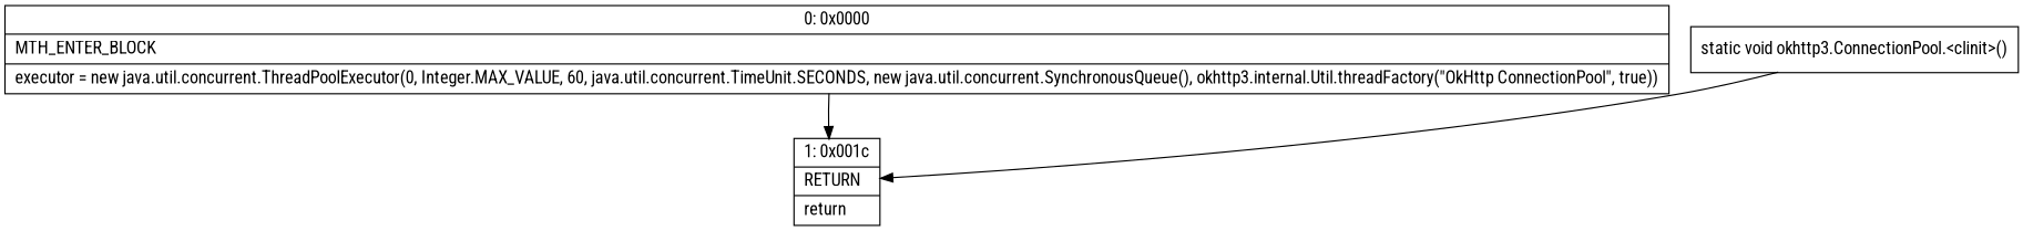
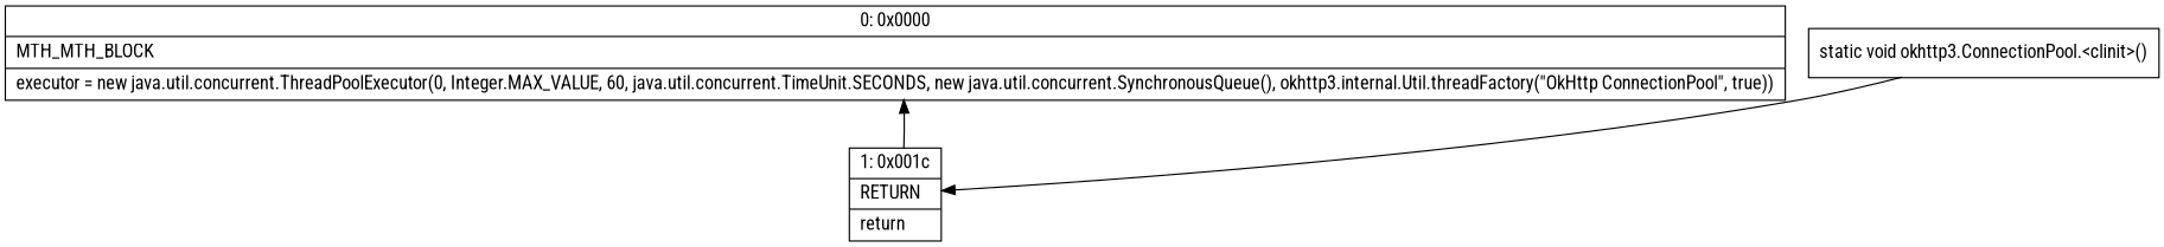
  digraph {
    fontname="Roboto Condensed"
    node [fontname="Roboto Condensed" shape=record]
    edge [fontname="Roboto Condensed"]
-   n1 [label="{0\:\ 0x0000|MTH_ENTER_BLOCK\l|executor = new java.util.concurrent.ThreadPoolExecutor(0, Integer.MAX_VALUE, 60, java.util.concurrent.TimeUnit.SECONDS, new java.util.concurrent.SynchronousQueue(), okhttp3.internal.Util.threadFactory(\"OkHttp ConnectionPool\", true))\l}"]
+   n1 [label="{0\:\ 0x0000|MTH_MTH_BLOCK\l|executor = new java.util.concurrent.ThreadPoolExecutor(0, Integer.MAX_VALUE, 60, java.util.concurrent.TimeUnit.SECONDS, new java.util.concurrent.SynchronousQueue(), okhttp3.internal.Util.threadFactory(\"OkHttp ConnectionPool\", true))\l}"]
    n2 [label="{1\:\ 0x001c|RETURN\l|return\l}"]
    n3 [label="{static void okhttp3.ConnectionPool.\<clinit\>() }"]
-   n1 -> n2
+   n2 -> n1
    n3 -> n2
  }
